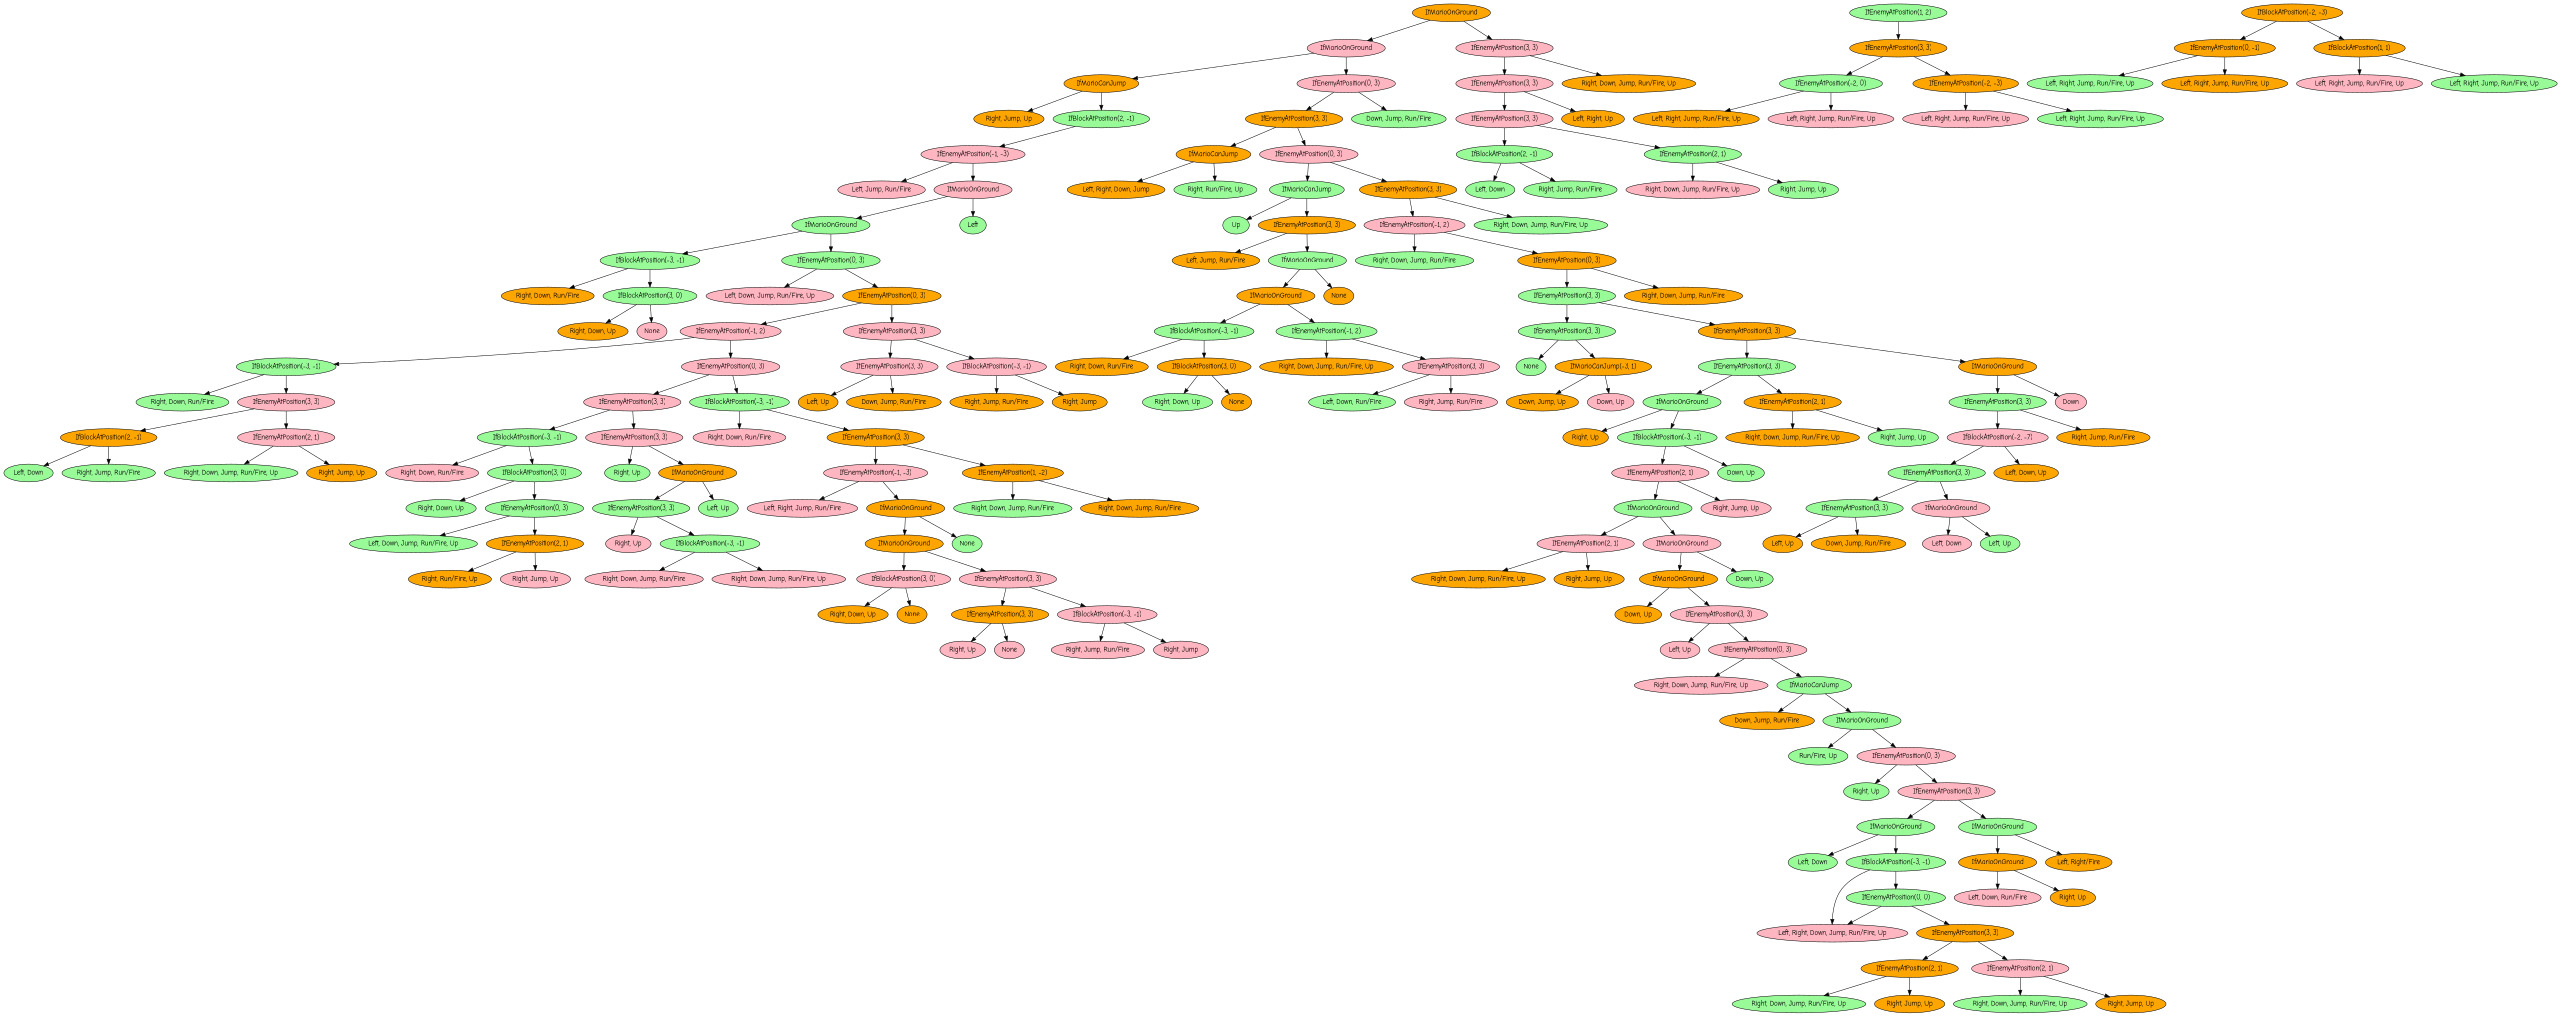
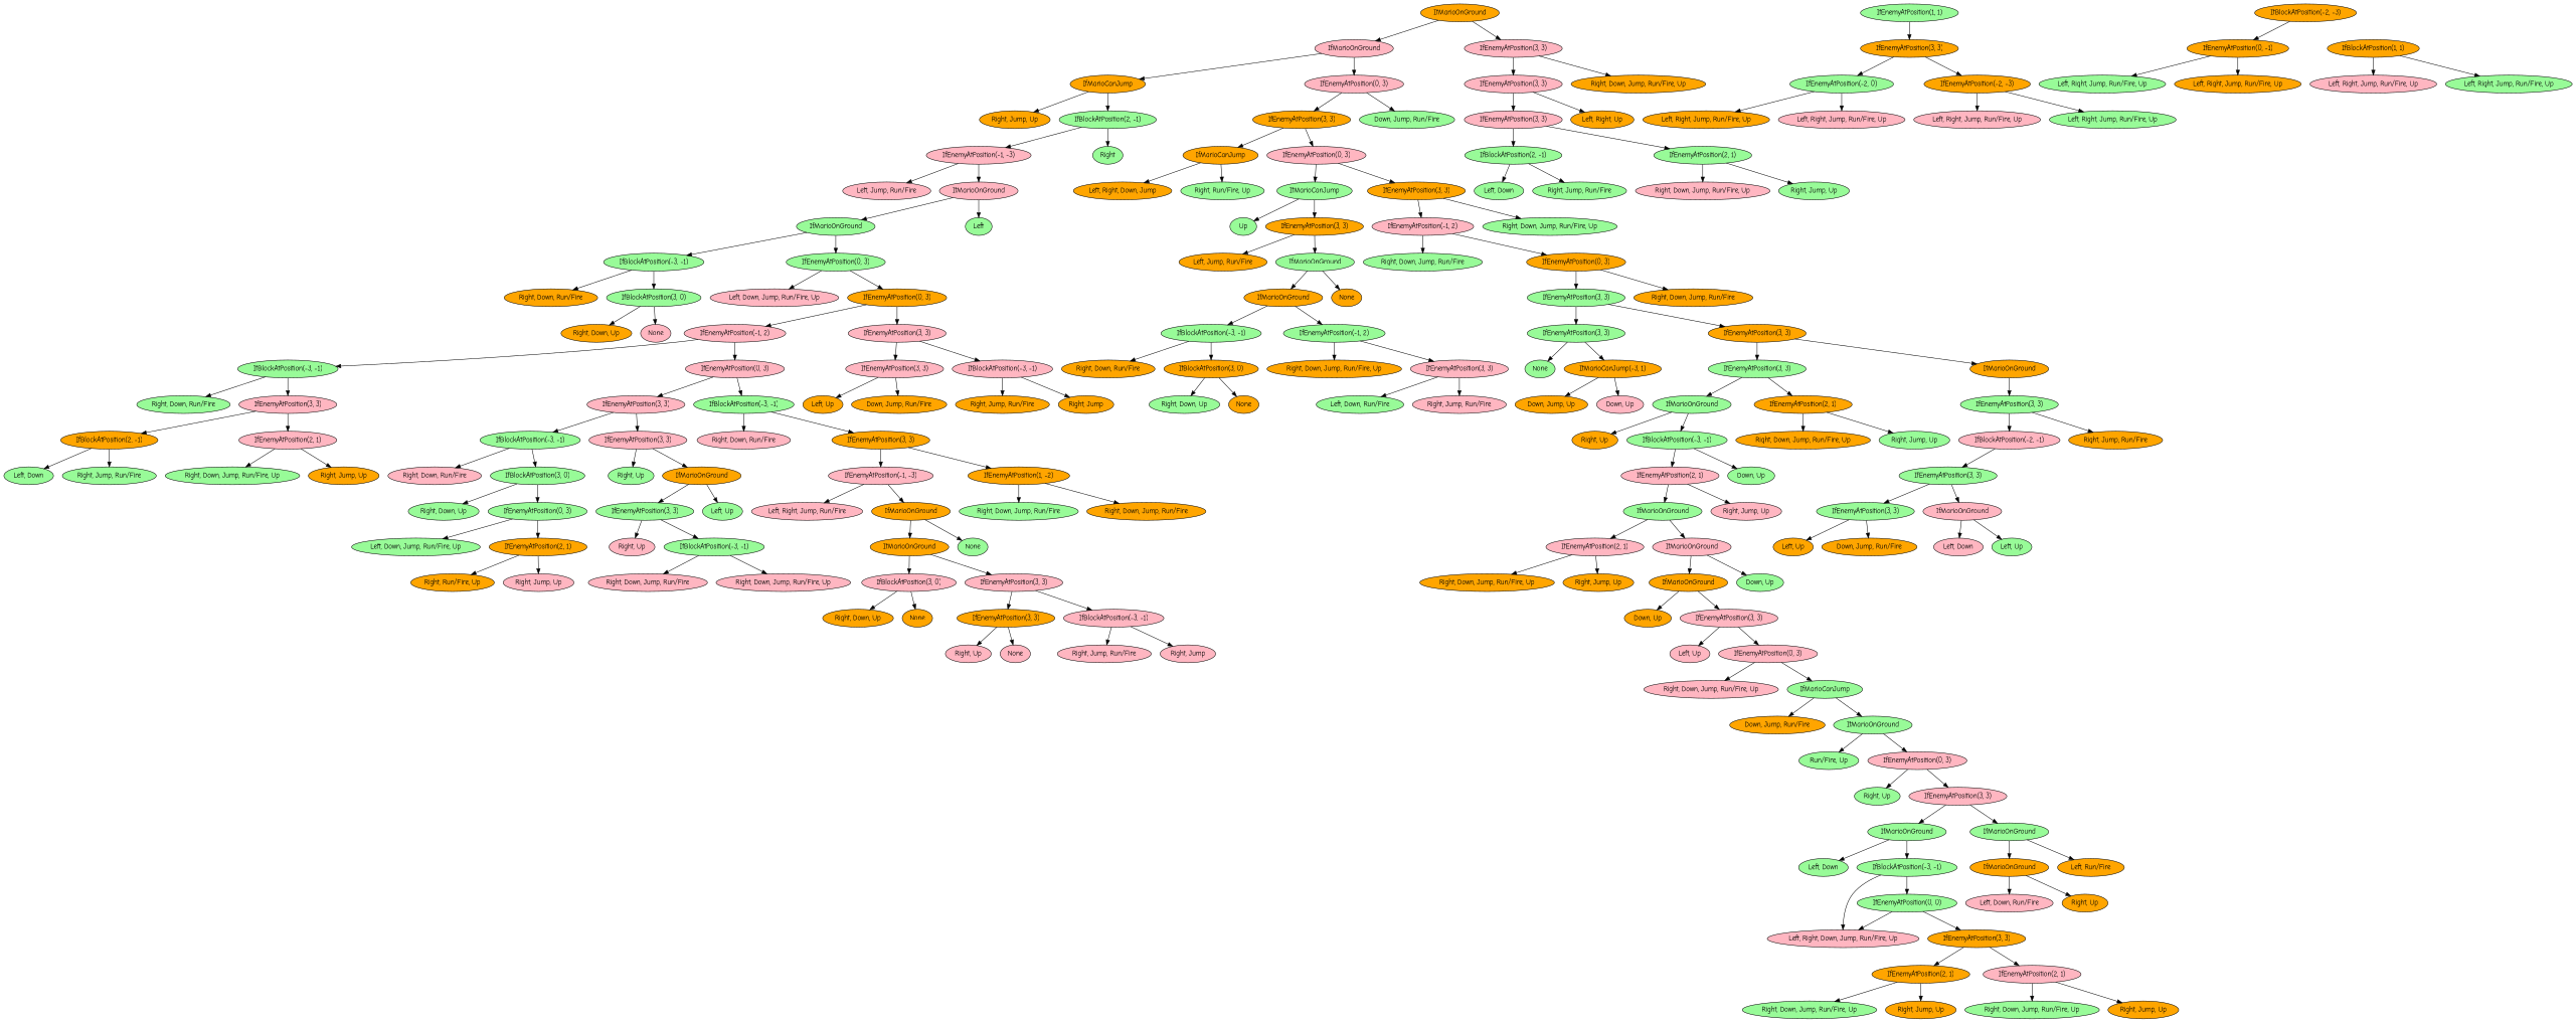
  digraph {
    fontname="Comic Neue"
    node [fillcolor=palegreen fontname="Comic Neue" style=filled]
    edge [fontname="Comic Neue"]
    n1 [fillcolor=orange label=IfMarioOnGround]
    n2 [fillcolor=lightpink label=IfMarioOnGround]
    n3 [fillcolor=lightpink label="IfEnemyAtPosition(3, 3)"]
    n4 [fillcolor=orange label=IfMarioCanJump]
    n5 [fillcolor=lightpink label="IfEnemyAtPosition(0, 3)"]
    n6 [fillcolor=lightpink label="IfEnemyAtPosition(3, 3)"]
    n7 [fillcolor=orange label="Right, Down, Jump, Run/Fire, Up"]
    n8 [fillcolor=orange label="Right, Jump, Up"]
    n9 [label="IfBlockAtPosition(2, -1)"]
    n10 [fillcolor=orange label="IfEnemyAtPosition(3, 3)"]
    n11 [label="Down, Jump, Run/Fire"]
    n12 [fillcolor=lightpink label="IfEnemyAtPosition(-1, -3)"]
+   n13 [label=Right]
    n14 [fillcolor=lightpink label="Left, Jump, Run/Fire"]
    n15 [fillcolor=lightpink label=IfMarioOnGround]
    n16 [label=IfMarioOnGround]
    n17 [label=Left]
    n18 [label="IfBlockAtPosition(-3, -1)"]
    n19 [label="IfEnemyAtPosition(0, 3)"]
    n20 [fillcolor=orange label="Right, Down, Run/Fire"]
    n21 [label="IfBlockAtPosition(3, 0)"]
    n22 [fillcolor=lightpink label="Left, Down, Jump, Run/Fire, Up"]
    n23 [fillcolor=orange label="IfEnemyAtPosition(0, 3)"]
    n24 [fillcolor=orange label="Right, Down, Up"]
    n25 [fillcolor=lightpink label=None]
    n26 [fillcolor=lightpink label="IfEnemyAtPosition(-1, 2)"]
    n27 [fillcolor=lightpink label="IfEnemyAtPosition(3, 3)"]
    n28 [label="IfBlockAtPosition(-3, -1)"]
    n29 [fillcolor=lightpink label="IfEnemyAtPosition(0, 3)"]
    n30 [fillcolor=lightpink label="IfEnemyAtPosition(3, 3)"]
    n31 [fillcolor=lightpink label="IfBlockAtPosition(-3, -1)"]
    n32 [label="Right, Down, Run/Fire"]
    n33 [fillcolor=lightpink label="IfEnemyAtPosition(3, 3)"]
    n34 [fillcolor=lightpink label="IfEnemyAtPosition(3, 3)"]
    n35 [label="IfBlockAtPosition(-3, -1)"]
    n36 [fillcolor=orange label="IfBlockAtPosition(2, -1)"]
    n37 [fillcolor=lightpink label="IfEnemyAtPosition(2, 1)"]
    n38 [label="Left, Down"]
    n39 [label="Right, Jump, Run/Fire"]
    n40 [label="Right, Down, Jump, Run/Fire, Up"]
    n41 [fillcolor=orange label="Right, Jump, Up"]
    n42 [label="IfBlockAtPosition(-3, -1)"]
    n43 [fillcolor=lightpink label="IfEnemyAtPosition(3, 3)"]
    n44 [fillcolor=lightpink label="Right, Down, Run/Fire"]
    n45 [fillcolor=orange label="IfEnemyAtPosition(3, 3)"]
    n46 [fillcolor=lightpink label="Right, Down, Run/Fire"]
    n47 [label="IfBlockAtPosition(3, 0)"]
    n48 [label="Right, Up"]
    n49 [fillcolor=orange label=IfMarioOnGround]
    n50 [label="Right, Down, Up"]
    n51 [label="IfEnemyAtPosition(0, 3)"]
    n52 [label="Left, Down, Jump, Run/Fire, Up"]
    n53 [fillcolor=orange label="IfEnemyAtPosition(2, 1)"]
    n54 [fillcolor=orange label="Right, Run/Fire, Up"]
    n55 [fillcolor=lightpink label="Right, Jump, Up"]
    n56 [label="IfEnemyAtPosition(3, 3)"]
    n57 [label="Left, Up"]
    n58 [fillcolor=lightpink label="Right, Up"]
    n59 [label="IfBlockAtPosition(-3, -1)"]
    n60 [fillcolor=lightpink label="Right, Down, Jump, Run/Fire"]
    n61 [fillcolor=lightpink label="Right, Down, Jump, Run/Fire, Up"]
    n62 [fillcolor=lightpink label="IfEnemyAtPosition(-1, -3)"]
    n63 [fillcolor=orange label="IfEnemyAtPosition(1, -2)"]
    n64 [fillcolor=lightpink label="Left, Right, Jump, Run/Fire"]
    n65 [fillcolor=orange label=IfMarioOnGround]
    n66 [label="Right, Down, Jump, Run/Fire"]
    n67 [fillcolor=orange label="Right, Down, Jump, Run/Fire"]
    n68 [fillcolor=orange label=IfMarioOnGround]
    n69 [label=None]
    n70 [fillcolor=lightpink label="IfBlockAtPosition(3, 0)"]
    n71 [fillcolor=lightpink label="IfEnemyAtPosition(3, 3)"]
    n72 [fillcolor=orange label="Right, Down, Up"]
    n73 [fillcolor=orange label=None]
    n74 [fillcolor=orange label="IfEnemyAtPosition(3, 3)"]
    n75 [fillcolor=lightpink label="IfBlockAtPosition(-3, -1)"]
    n76 [fillcolor=lightpink label="Right, Up"]
    n77 [fillcolor=lightpink label=None]
    n78 [fillcolor=lightpink label="Right, Jump, Run/Fire"]
    n79 [fillcolor=lightpink label="Right, Jump"]
    n80 [fillcolor=orange label="Left, Up"]
    n81 [fillcolor=orange label="Down, Jump, Run/Fire"]
    n82 [fillcolor=orange label="Right, Jump, Run/Fire"]
    n83 [fillcolor=orange label="Right, Jump"]
    n84 [fillcolor=orange label=IfMarioCanJump]
    n85 [fillcolor=lightpink label="IfEnemyAtPosition(0, 3)"]
    n86 [fillcolor=orange label="Left, Right, Down, Jump"]
    n87 [label="Right, Run/Fire, Up"]
    n88 [label=IfMarioCanJump]
    n89 [fillcolor=orange label="IfEnemyAtPosition(3, 3)"]
    n90 [label=Up]
    n91 [fillcolor=orange label="IfEnemyAtPosition(3, 3)"]
    n92 [fillcolor=lightpink label="IfEnemyAtPosition(-1, 2)"]
    n93 [label="Right, Down, Jump, Run/Fire, Up"]
    n94 [fillcolor=orange label="Left, Jump, Run/Fire"]
    n95 [label=IfMarioOnGround]
    n96 [fillcolor=orange label=IfMarioOnGround]
    n97 [fillcolor=orange label=None]
    n98 [label="IfBlockAtPosition(-3, -1)"]
    n99 [label="IfEnemyAtPosition(-1, 2)"]
    n100 [fillcolor=orange label="Right, Down, Run/Fire"]
    n101 [fillcolor=orange label="IfBlockAtPosition(3, 0)"]
    n102 [fillcolor=orange label="Right, Down, Jump, Run/Fire, Up"]
    n103 [fillcolor=lightpink label="IfEnemyAtPosition(3, 3)"]
    n104 [label="Right, Down, Up"]
    n105 [fillcolor=orange label=None]
    n106 [label="Left, Down, Run/Fire"]
    n107 [fillcolor=lightpink label="Right, Jump, Run/Fire"]
    n108 [label="Right, Down, Jump, Run/Fire"]
    n109 [fillcolor=orange label="IfEnemyAtPosition(0, 3)"]
    n110 [label="IfEnemyAtPosition(3, 3)"]
    n111 [fillcolor=orange label="Right, Down, Jump, Run/Fire"]
    n112 [label="IfEnemyAtPosition(3, 3)"]
    n113 [fillcolor=orange label="IfEnemyAtPosition(3, 3)"]
    n114 [label=None]
    n115 [fillcolor=orange label="IfMarioCanJump(-3, 1)"]
    n116 [label="IfEnemyAtPosition(3, 3)"]
    n117 [fillcolor=orange label=IfMarioOnGround]
    n118 [fillcolor=orange label="Down, Jump, Up"]
    n119 [fillcolor=lightpink label="Down, Up"]
    n120 [label=IfMarioOnGround]
    n121 [fillcolor=orange label="IfEnemyAtPosition(2, 1)"]
    n122 [label="IfEnemyAtPosition(3, 3)"]
-   n123 [fillcolor=lightpink label=Down]
    n124 [fillcolor=orange label="Right, Up"]
    n125 [label="IfBlockAtPosition(-3, -1)"]
    n126 [fillcolor=orange label="Right, Down, Jump, Run/Fire, Up"]
    n127 [label="Right, Jump, Up"]
    n128 [fillcolor=lightpink label="IfEnemyAtPosition(2, 1)"]
    n129 [label="Down, Up"]
    n130 [label=IfMarioOnGround]
    n131 [fillcolor=lightpink label="Right, Jump, Up"]
    n132 [fillcolor=lightpink label="IfEnemyAtPosition(2, 1)"]
    n133 [fillcolor=lightpink label=IfMarioOnGround]
    n134 [fillcolor=orange label="Right, Down, Jump, Run/Fire, Up"]
    n135 [fillcolor=orange label="Right, Jump, Up"]
    n136 [fillcolor=orange label=IfMarioOnGround]
    n137 [label="Down, Up"]
    n138 [fillcolor=orange label="Down, Up"]
    n139 [fillcolor=lightpink label="IfEnemyAtPosition(3, 3)"]
    n140 [fillcolor=lightpink label="Left, Up"]
    n141 [fillcolor=lightpink label="IfEnemyAtPosition(0, 3)"]
    n142 [fillcolor=lightpink label="Right, Down, Jump, Run/Fire, Up"]
    n143 [label=IfMarioCanJump]
    n144 [fillcolor=orange label="Down, Jump, Run/Fire"]
    n145 [label=IfMarioOnGround]
    n146 [label="Run/Fire, Up"]
    n147 [fillcolor=lightpink label="IfEnemyAtPosition(0, 3)"]
    n148 [label="Right, Up"]
    n149 [fillcolor=lightpink label="IfEnemyAtPosition(3, 3)"]
    n150 [label=IfMarioOnGround]
    n151 [label=IfMarioOnGround]
    n152 [label="Left, Down"]
    n153 [label="IfBlockAtPosition(-3, -1)"]
    n154 [fillcolor=orange label=IfMarioOnGround]
-   n155 [fillcolor=orange label="Left, Right/Fire"]
+   n155 [fillcolor=orange label="Left, Run/Fire"]
    n156 [label="IfEnemyAtPosition(0, 0)"]
    n157 [fillcolor=lightpink label="Left, Right, Down, Jump, Run/Fire, Up"]
    n158 [fillcolor=orange label="IfEnemyAtPosition(3, 3)"]
    n159 [fillcolor=orange label="IfEnemyAtPosition(2, 1)"]
    n160 [fillcolor=lightpink label="IfEnemyAtPosition(2, 1)"]
-   n161 [label="IfEnemyAtPosition(1, 2)"]
+   n161 [label="IfEnemyAtPosition(1, 1)"]
    n162 [fillcolor=orange label="IfEnemyAtPosition(3, 3)"]
    n163 [label="Right, Down, Jump, Run/Fire, Up"]
    n164 [fillcolor=orange label="Right, Jump, Up"]
    n165 [label="Right, Down, Jump, Run/Fire, Up"]
    n166 [fillcolor=orange label="Right, Jump, Up"]
    n167 [label="IfEnemyAtPosition(-2, 0)"]
    n168 [fillcolor=orange label="IfEnemyAtPosition(-2, -3)"]
    n169 [fillcolor=orange label="IfBlockAtPosition(-2, -3)"]
    n170 [fillcolor=orange label="IfEnemyAtPosition(0, -1)"]
    n171 [fillcolor=orange label="IfBlockAtPosition(1, 1)"]
    n172 [fillcolor=orange label="Left, Right, Jump, Run/Fire, Up"]
    n173 [fillcolor=lightpink label="Left, Right, Jump, Run/Fire, Up"]
    n174 [fillcolor=lightpink label="Left, Right, Jump, Run/Fire, Up"]
    n175 [label="Left, Right, Jump, Run/Fire, Up"]
    n176 [label="Left, Right, Jump, Run/Fire, Up"]
    n177 [fillcolor=orange label="Left, Right, Jump, Run/Fire, Up"]
    n178 [fillcolor=lightpink label="Left, Right, Jump, Run/Fire, Up"]
    n179 [label="Left, Right, Jump, Run/Fire, Up"]
    n180 [fillcolor=lightpink label="Left, Down, Run/Fire"]
    n181 [fillcolor=orange label="Right, Up"]
-   n182 [fillcolor=lightpink label="IfBlockAtPosition(-2, -7)"]
+   n182 [fillcolor=lightpink label="IfBlockAtPosition(-2, -1)"]
    n183 [fillcolor=orange label="Right, Jump, Run/Fire"]
    n184 [label="IfEnemyAtPosition(3, 3)"]
-   n185 [fillcolor=orange label="Left, Down, Up"]
    n186 [label="IfEnemyAtPosition(3, 3)"]
    n187 [fillcolor=lightpink label=IfMarioOnGround]
    n188 [fillcolor=orange label="Left, Up"]
    n189 [fillcolor=orange label="Down, Jump, Run/Fire"]
    n190 [fillcolor=lightpink label="Left, Down"]
    n191 [label="Left, Up"]
    n192 [fillcolor=lightpink label="IfEnemyAtPosition(3, 3)"]
    n193 [fillcolor=orange label="Left, Right, Up"]
    n194 [label="IfBlockAtPosition(2, -1)"]
    n195 [label="IfEnemyAtPosition(2, 1)"]
    n196 [label="Left, Down"]
    n197 [label="Right, Jump, Run/Fire"]
    n198 [fillcolor=lightpink label="Right, Down, Jump, Run/Fire, Up"]
    n199 [label="Right, Jump, Up"]
    n1 -> n2
    n1 -> n3
    n2 -> n4
    n2 -> n5
    n3 -> n6
    n3 -> n7
    n4 -> n8
    n4 -> n9
    n5 -> n10
    n5 -> n11
    n6 -> n192
    n6 -> n193
    n9 -> n12
+   n9 -> n13
    n10 -> n84
    n10 -> n85
    n12 -> n14
    n12 -> n15
    n15 -> n16
    n15 -> n17
    n16 -> n18
    n16 -> n19
    n18 -> n20
    n18 -> n21
    n19 -> n22
    n19 -> n23
    n21 -> n24
    n21 -> n25
    n23 -> n26
    n23 -> n27
    n26 -> n28
    n26 -> n29
    n27 -> n30
    n27 -> n31
    n28 -> n32
    n28 -> n33
    n29 -> n34
    n29 -> n35
    n30 -> n80
    n30 -> n81
    n31 -> n82
    n31 -> n83
    n33 -> n36
    n33 -> n37
    n34 -> n42
    n34 -> n43
    n35 -> n44
    n35 -> n45
    n36 -> n38
    n36 -> n39
    n37 -> n40
    n37 -> n41
    n42 -> n46
    n42 -> n47
    n43 -> n48
    n43 -> n49
    n45 -> n62
    n45 -> n63
    n47 -> n50
    n47 -> n51
    n49 -> n56
    n49 -> n57
    n51 -> n52
    n51 -> n53
    n53 -> n54
    n53 -> n55
    n56 -> n58
    n56 -> n59
    n59 -> n60
    n59 -> n61
    n62 -> n64
    n62 -> n65
    n63 -> n66
    n63 -> n67
    n65 -> n68
    n65 -> n69
    n68 -> n70
    n68 -> n71
    n70 -> n72
    n70 -> n73
    n71 -> n74
    n71 -> n75
    n74 -> n76
    n74 -> n77
    n75 -> n78
    n75 -> n79
    n84 -> n86
    n84 -> n87
    n85 -> n88
    n85 -> n89
    n88 -> n90
    n88 -> n91
    n89 -> n92
    n89 -> n93
    n91 -> n94
    n91 -> n95
    n92 -> n108
    n92 -> n109
    n95 -> n96
    n95 -> n97
    n96 -> n98
    n96 -> n99
    n98 -> n100
    n98 -> n101
    n99 -> n102
    n99 -> n103
    n101 -> n104
    n101 -> n105
    n103 -> n106
    n103 -> n107
    n109 -> n110
    n109 -> n111
    n110 -> n112
    n110 -> n113
    n112 -> n114
    n112 -> n115
    n113 -> n116
    n113 -> n117
    n115 -> n118
    n115 -> n119
    n116 -> n120
    n116 -> n121
    n117 -> n122
-   n117 -> n123
    n120 -> n124
    n120 -> n125
    n121 -> n126
    n121 -> n127
    n122 -> n182
    n122 -> n183
    n125 -> n128
    n125 -> n129
    n128 -> n130
    n128 -> n131
    n130 -> n132
    n130 -> n133
    n132 -> n134
    n132 -> n135
    n133 -> n136
    n133 -> n137
    n136 -> n138
    n136 -> n139
    n139 -> n140
    n139 -> n141
    n141 -> n142
    n141 -> n143
    n143 -> n144
    n143 -> n145
    n145 -> n146
    n145 -> n147
    n147 -> n148
    n147 -> n149
    n149 -> n150
    n149 -> n151
    n150 -> n152
    n150 -> n153
    n151 -> n154
    n151 -> n155
    n153 -> n156
    n153 -> n157
    n154 -> n180
    n154 -> n181
    n156 -> n157
    n156 -> n158
    n158 -> n159
    n158 -> n160
    n159 -> n163
    n159 -> n164
    n160 -> n165
    n160 -> n166
    n161 -> n162
    n162 -> n167
    n162 -> n168
    n167 -> n172
    n167 -> n173
    n168 -> n174
    n168 -> n175
    n169 -> n170
-   n169 -> n171
    n170 -> n176
    n170 -> n177
    n171 -> n178
    n171 -> n179
    n182 -> n184
-   n182 -> n185
    n184 -> n186
    n184 -> n187
    n186 -> n188
    n186 -> n189
    n187 -> n190
    n187 -> n191
    n192 -> n194
    n192 -> n195
    n194 -> n196
    n194 -> n197
    n195 -> n198
    n195 -> n199
  }
